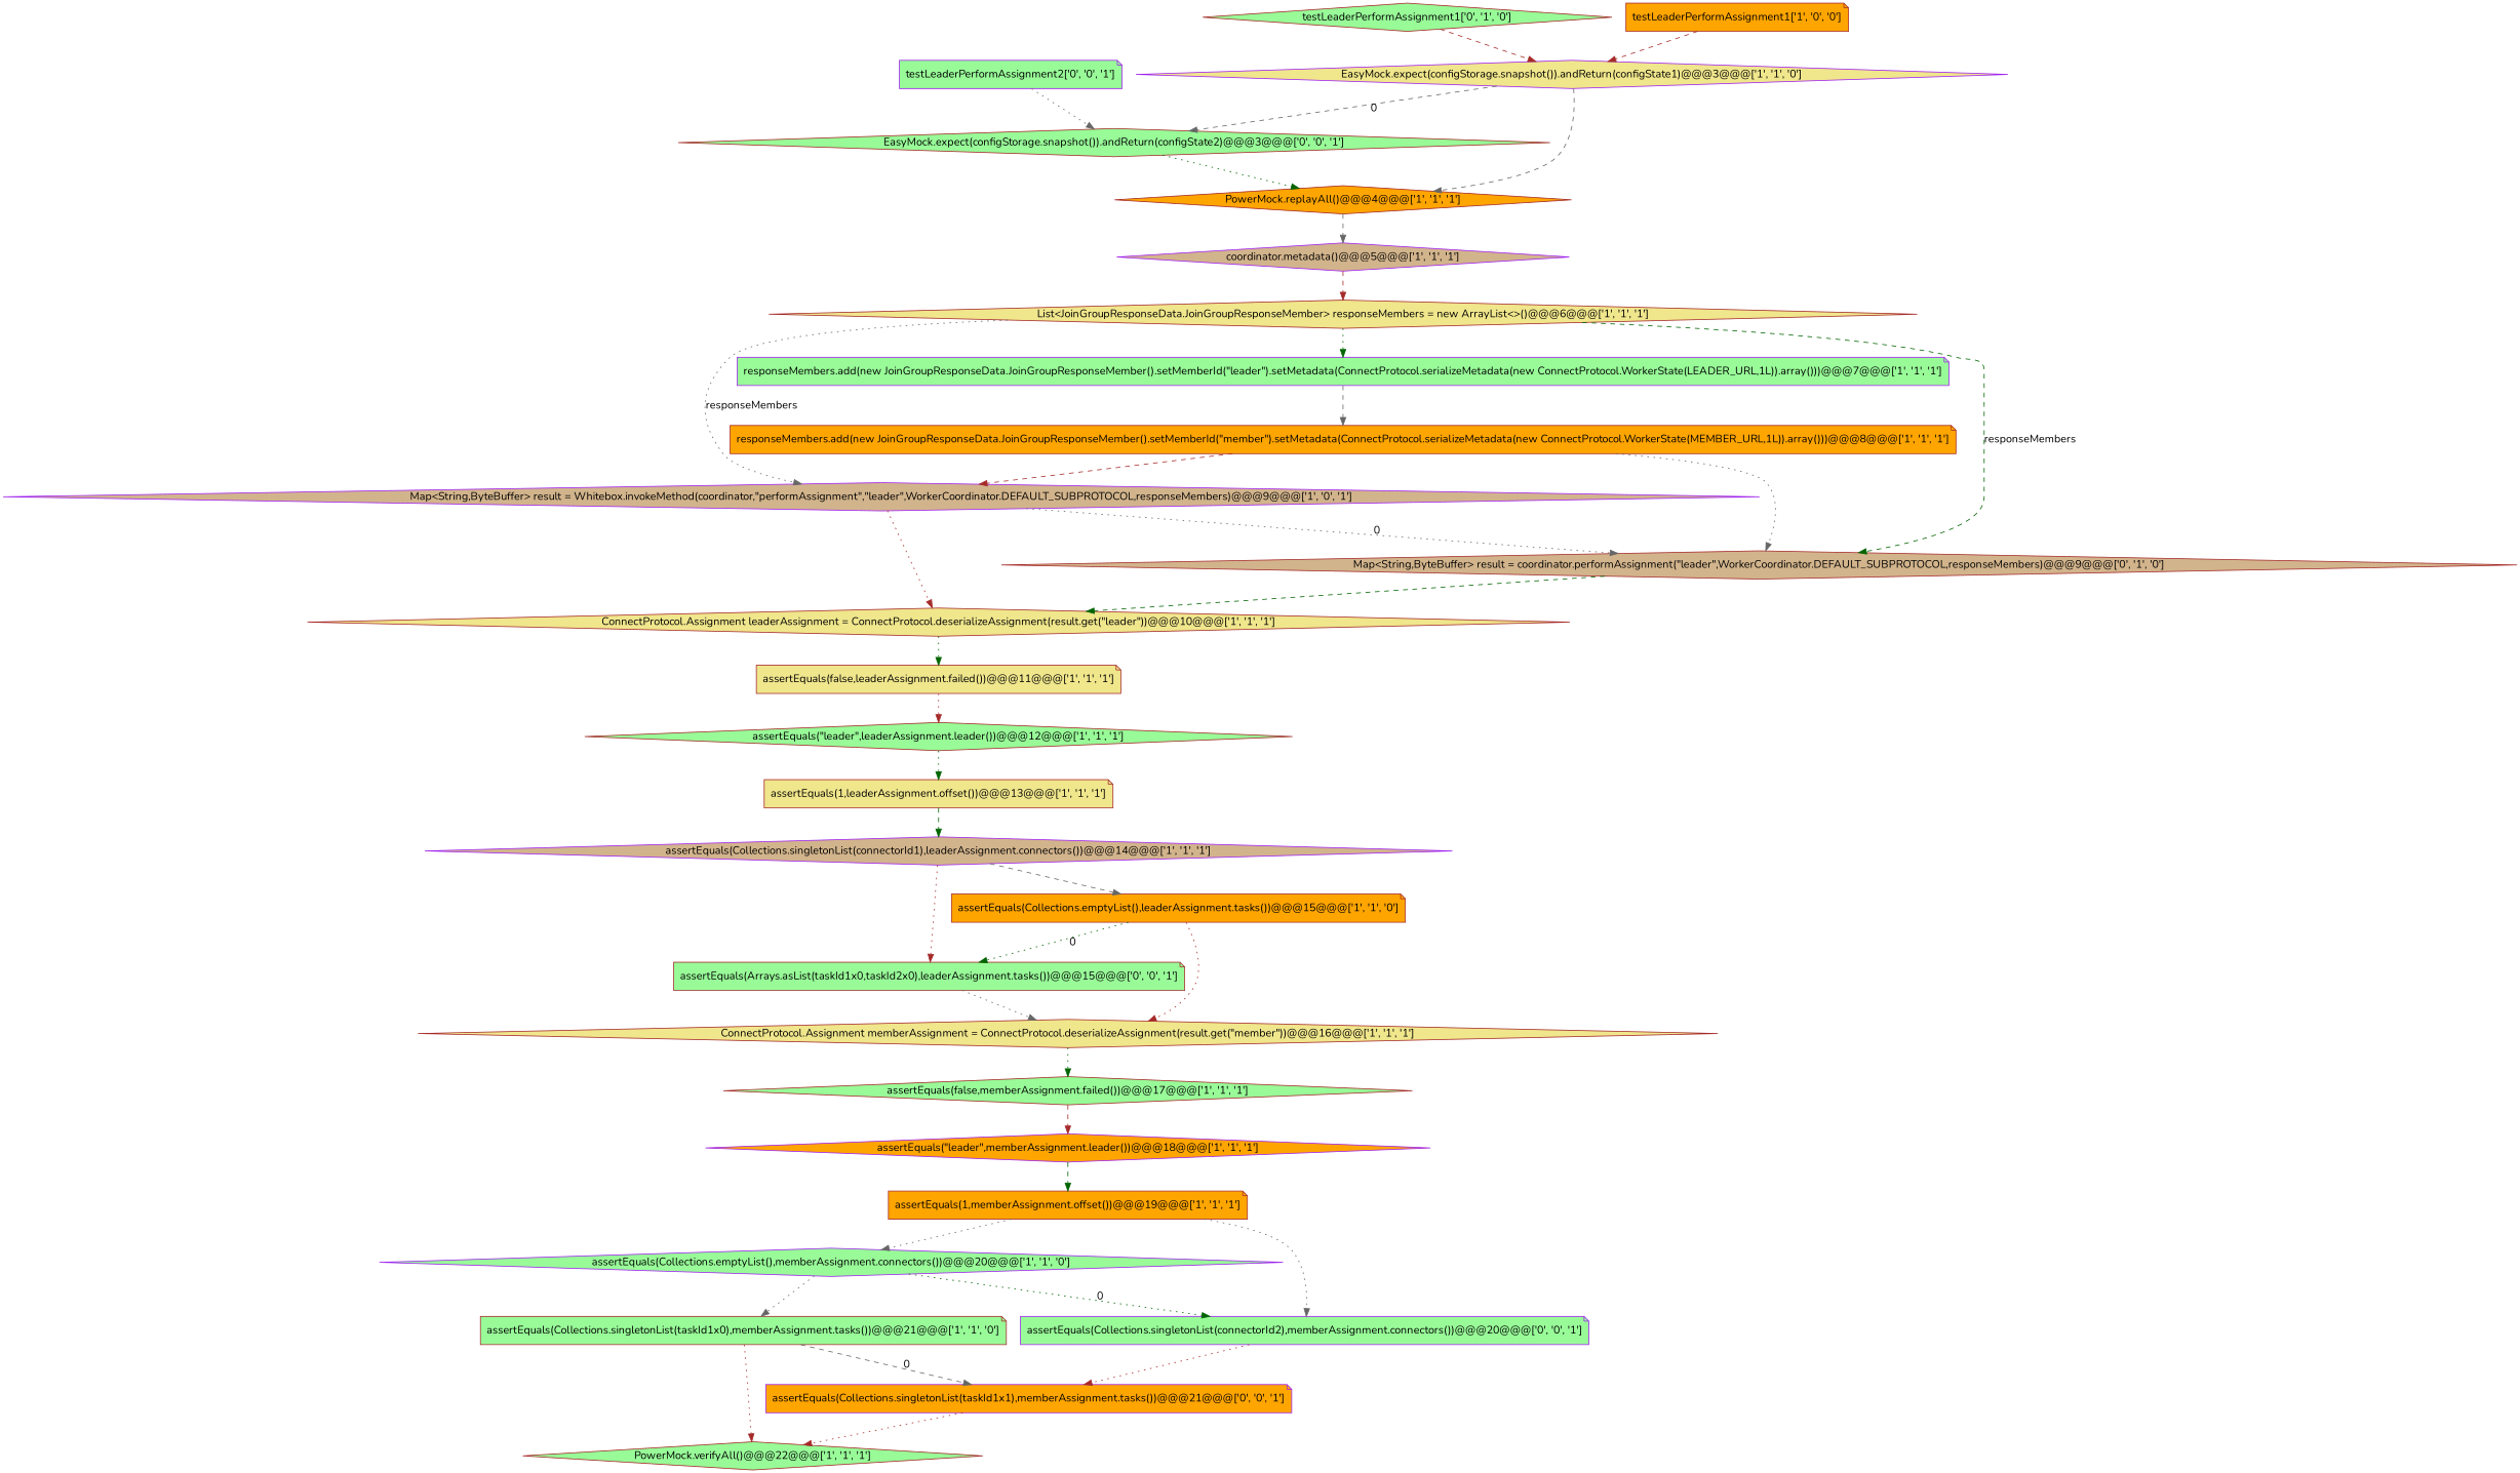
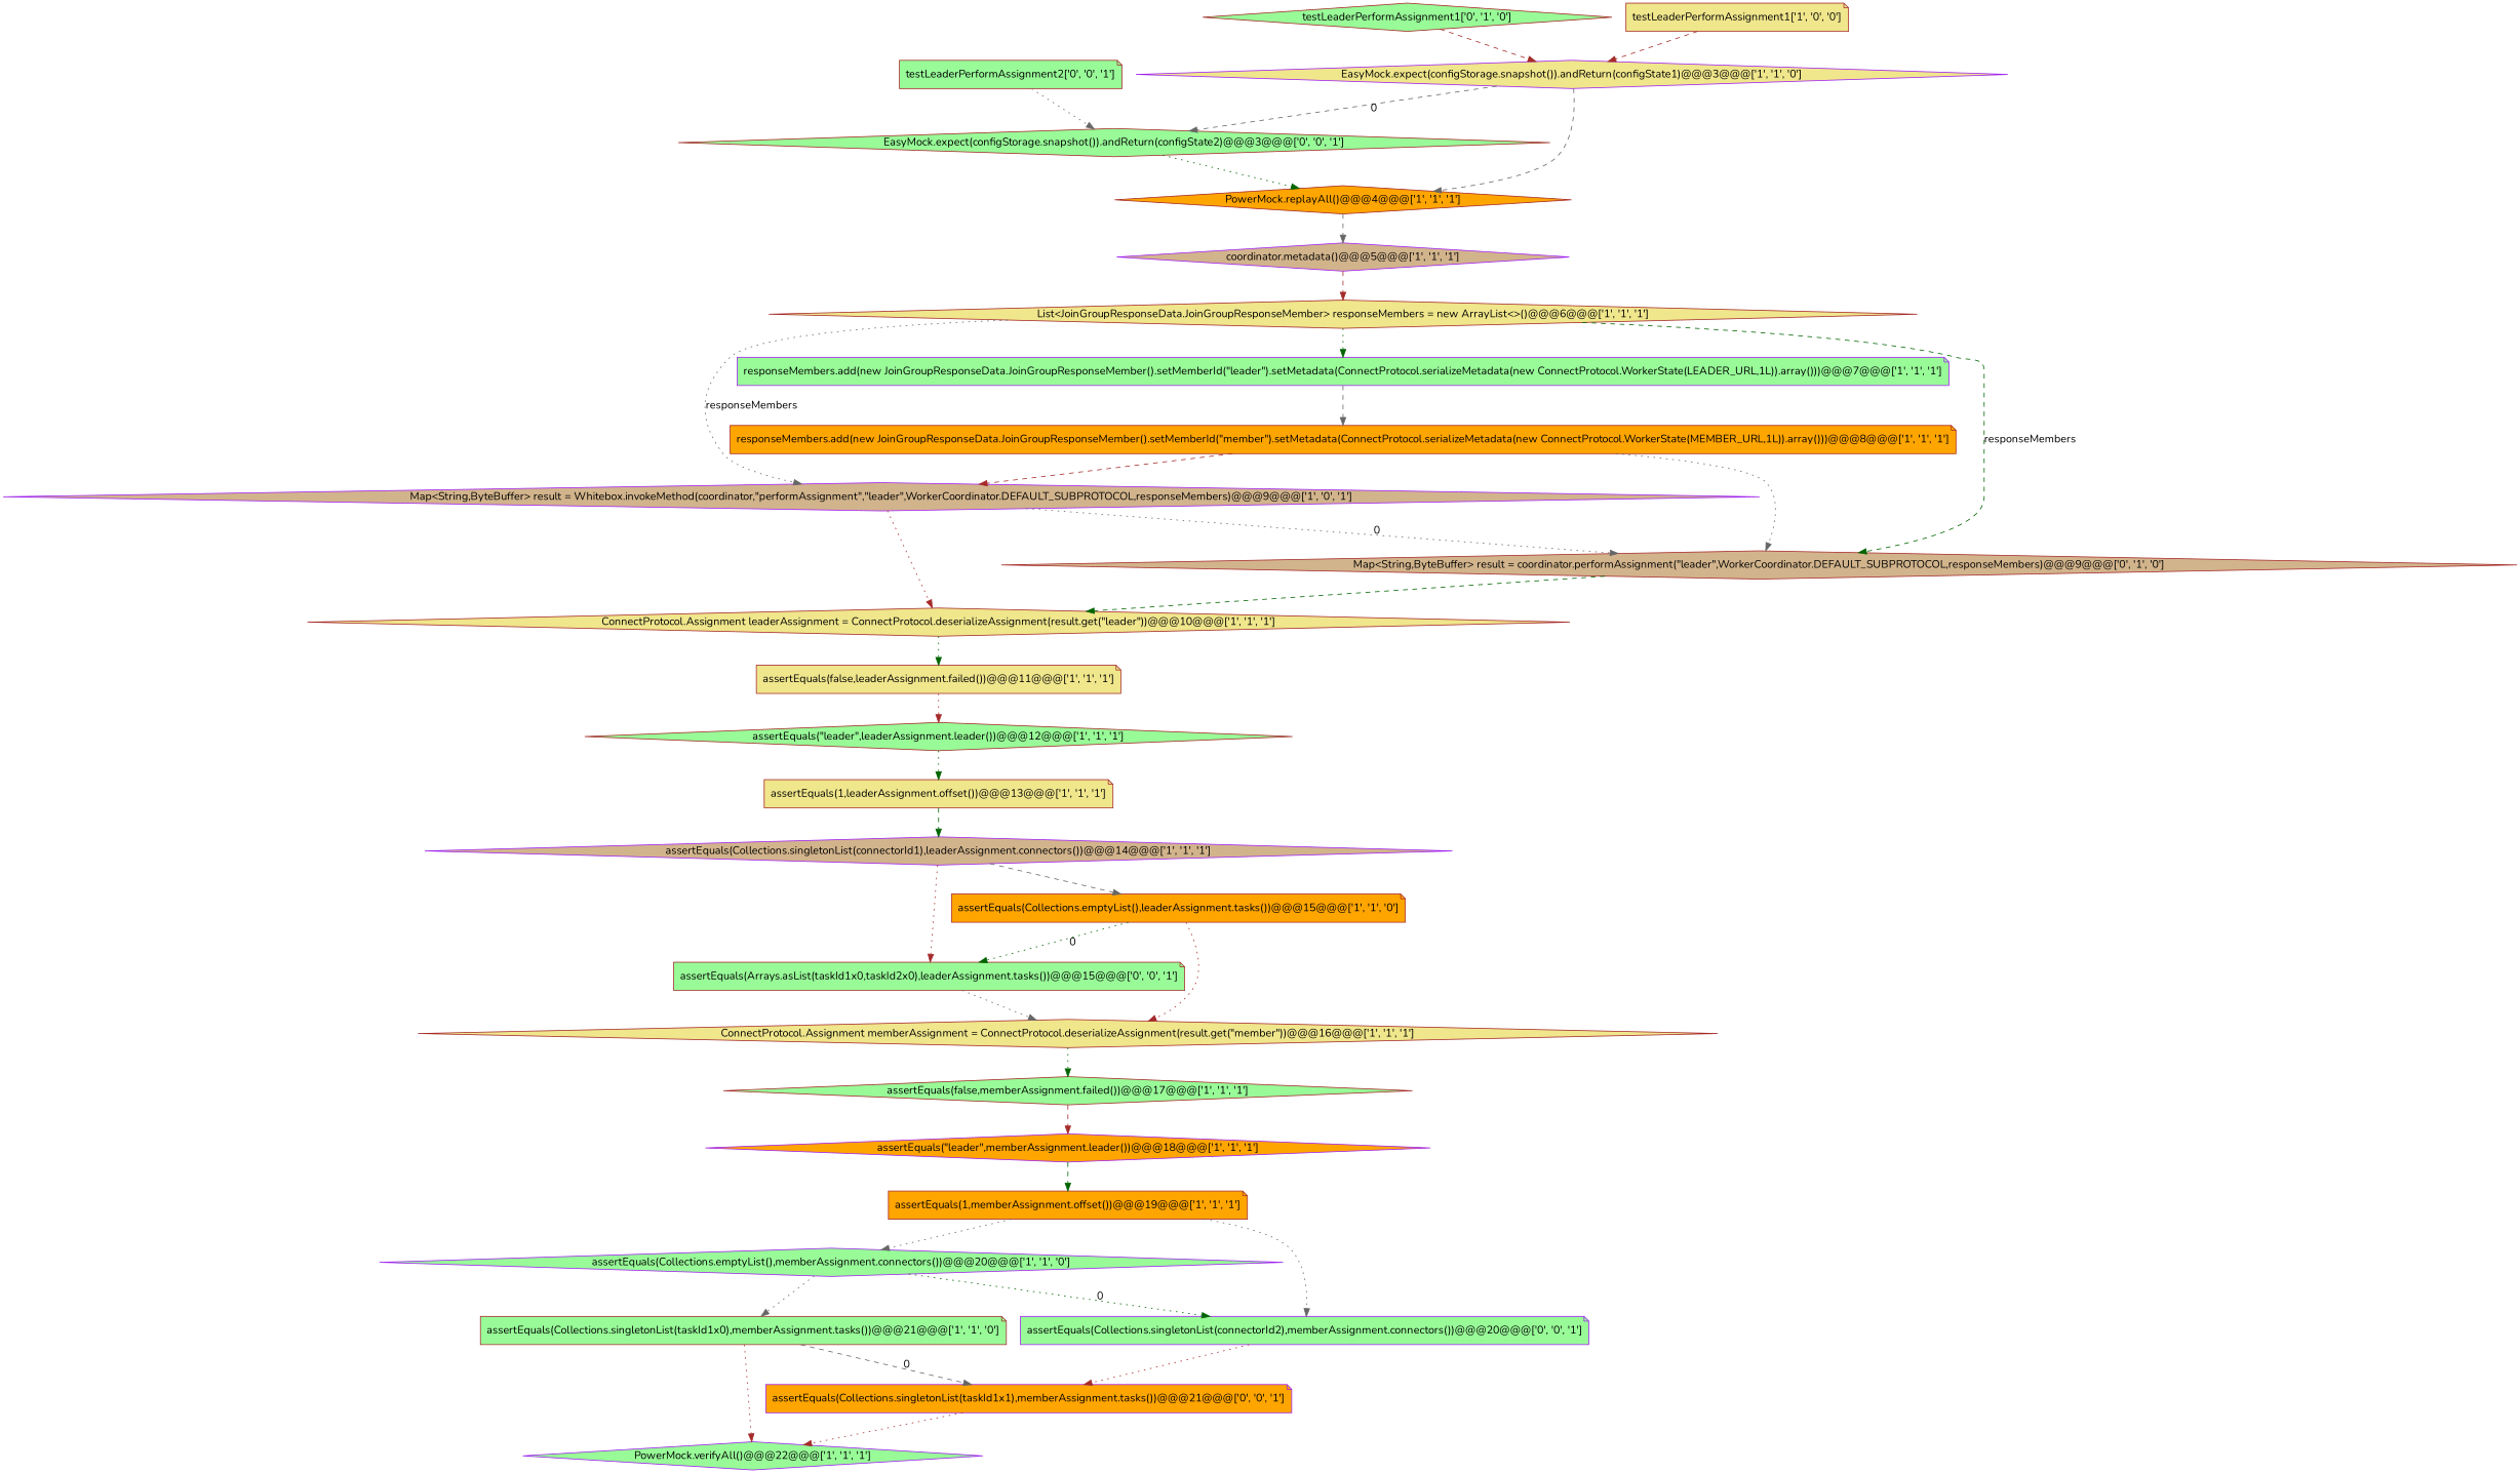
  digraph {
    fontname=Nunito
    node [color=brown fillcolor=palegreen fontname=Nunito shape=diamond style=filled]
    edge [color=gray40 fontname=Nunito style=dotted]
    n1 [fillcolor=khaki label="assertEquals(1,leaderAssignment.offset())@@@13@@@['1', '1', '1']" shape=note]
    n2 [color=purple fillcolor=tan label="assertEquals(Collections.singletonList(connectorId1),leaderAssignment.connectors())@@@14@@@['1', '1', '1']"]
    n3 [label="assertEquals(Arrays.asList(taskId1x0,taskId2x0),leaderAssignment.tasks())@@@15@@@['0', '0', '1']" shape=note]
    n4 [fillcolor=orange label="assertEquals(Collections.emptyList(),leaderAssignment.tasks())@@@15@@@['1', '1', '0']" shape=note]
    n5 [label="assertEquals(false,memberAssignment.failed())@@@17@@@['1', '1', '1']"]
    n6 [color=purple fillcolor=orange label="assertEquals(\"leader\",memberAssignment.leader())@@@18@@@['1', '1', '1']"]
    n7 [fillcolor=orange label="assertEquals(1,memberAssignment.offset())@@@19@@@['1', '1', '1']" shape=note]
    n8 [color=purple label="assertEquals(Collections.emptyList(),memberAssignment.connectors())@@@20@@@['1', '1', '0']"]
    n9 [color=purple label="assertEquals(Collections.singletonList(connectorId2),memberAssignment.connectors())@@@20@@@['0', '0', '1']" shape=note]
    n10 [label="assertEquals(Collections.singletonList(taskId1x0),memberAssignment.tasks())@@@21@@@['1', '1', '0']" shape=note]
    n11 [color=purple fillcolor=orange label="assertEquals(Collections.singletonList(taskId1x1),memberAssignment.tasks())@@@21@@@['0', '0', '1']" shape=note]
-   n12 [label="PowerMock.verifyAll()@@@22@@@['1', '1', '1']"]
+   n12 [color=purple label="PowerMock.verifyAll()@@@22@@@['1', '1', '1']"]
    n13 [fillcolor=khaki label="ConnectProtocol.Assignment memberAssignment = ConnectProtocol.deserializeAssignment(result.get(\"member\"))@@@16@@@['1', '1', '1']"]
    n14 [fillcolor=khaki label="ConnectProtocol.Assignment leaderAssignment = ConnectProtocol.deserializeAssignment(result.get(\"leader\"))@@@10@@@['1', '1', '1']"]
    n15 [fillcolor=khaki label="assertEquals(false,leaderAssignment.failed())@@@11@@@['1', '1', '1']" shape=note]
    n16 [label="assertEquals(\"leader\",leaderAssignment.leader())@@@12@@@['1', '1', '1']"]
    n17 [label="EasyMock.expect(configStorage.snapshot()).andReturn(configState2)@@@3@@@['0', '0', '1']"]
    n18 [fillcolor=orange label="PowerMock.replayAll()@@@4@@@['1', '1', '1']"]
    n19 [color=purple fillcolor=tan label="coordinator.metadata()@@@5@@@['1', '1', '1']"]
    n20 [fillcolor=khaki label="List<JoinGroupResponseData.JoinGroupResponseMember> responseMembers = new ArrayList<>()@@@6@@@['1', '1', '1']"]
    n21 [color=purple fillcolor=tan label="Map<String,ByteBuffer> result = Whitebox.invokeMethod(coordinator,\"performAssignment\",\"leader\",WorkerCoordinator.DEFAULT_SUBPROTOCOL,responseMembers)@@@9@@@['1', '0', '1']"]
    n22 [fillcolor=tan label="Map<String,ByteBuffer> result = coordinator.performAssignment(\"leader\",WorkerCoordinator.DEFAULT_SUBPROTOCOL,responseMembers)@@@9@@@['0', '1', '0']"]
    n23 [color=purple label="responseMembers.add(new JoinGroupResponseData.JoinGroupResponseMember().setMemberId(\"leader\").setMetadata(ConnectProtocol.serializeMetadata(new ConnectProtocol.WorkerState(LEADER_URL,1L)).array()))@@@7@@@['1', '1', '1']" shape=note]
-   n24 [color=purple label="testLeaderPerformAssignment2['0', '0', '1']" shape=note]
+   n24 [label="testLeaderPerformAssignment2['0', '0', '1']" shape=note]
    n25 [label="testLeaderPerformAssignment1['0', '1', '0']"]
    n26 [color=purple fillcolor=khaki label="EasyMock.expect(configStorage.snapshot()).andReturn(configState1)@@@3@@@['1', '1', '0']"]
    n27 [fillcolor=orange label="responseMembers.add(new JoinGroupResponseData.JoinGroupResponseMember().setMemberId(\"member\").setMetadata(ConnectProtocol.serializeMetadata(new ConnectProtocol.WorkerState(MEMBER_URL,1L)).array()))@@@8@@@['1', '1', '1']" shape=note]
-   n28 [fillcolor=orange label="testLeaderPerformAssignment1['1', '0', '0']" shape=note]
+   n28 [fillcolor=khaki label="testLeaderPerformAssignment1['1', '0', '0']" shape=note]
    n1 -> n2 [color=darkgreen style=dashed]
    n2 -> n3 [color=brown]
    n2 -> n4 [style=dashed]
    n3 -> n13
    n4 -> n3 [color=darkgreen label=0]
    n4 -> n13 [color=brown]
    n5 -> n6 [color=brown style=dashed]
    n6 -> n7 [color=darkgreen style=dashed]
    n7 -> n8
    n7 -> n9
    n8 -> n9 [color=darkgreen label=0]
    n8 -> n10
    n9 -> n11 [color=brown]
    n10 -> n11 [label=0 style=dashed]
    n10 -> n12 [color=brown]
    n11 -> n12 [color=brown]
    n13 -> n5 [color=darkgreen]
    n14 -> n15 [color=darkgreen]
    n15 -> n16 [color=brown]
    n16 -> n1 [color=darkgreen]
    n17 -> n18 [color=darkgreen]
    n18 -> n19 [style=dashed]
    n19 -> n20 [color=brown style=dashed]
    n20 -> n21 [label=responseMembers]
    n20 -> n22 [color=darkgreen label=responseMembers style=dashed]
    n20 -> n23 [color=darkgreen]
    n21 -> n14 [color=brown]
    n21 -> n22 [label=0]
    n22 -> n14 [color=darkgreen style=dashed]
    n23 -> n27 [style=dashed]
    n24 -> n17
    n25 -> n26 [color=brown style=dashed]
    n26 -> n17 [label=0 style=dashed]
    n26 -> n18 [style=dashed]
    n27 -> n21 [color=brown style=dashed]
    n27 -> n22
    n28 -> n26 [color=brown style=dashed]
  }
